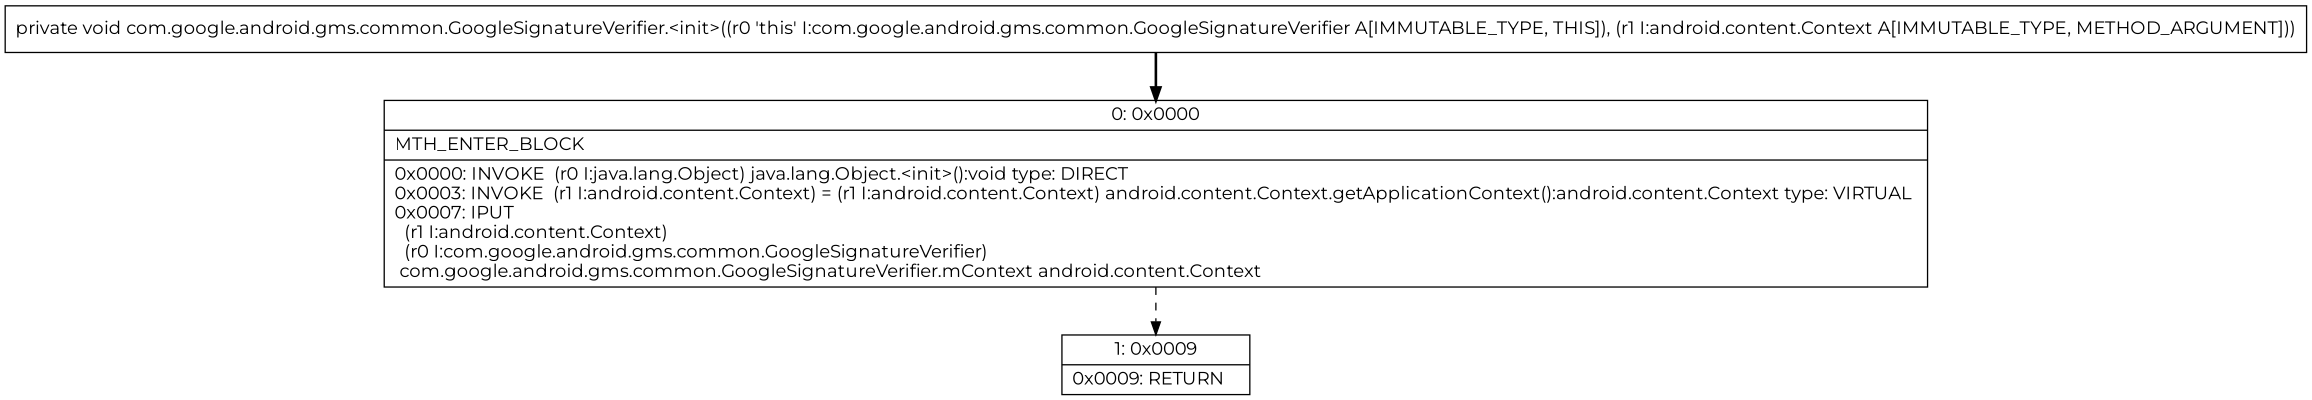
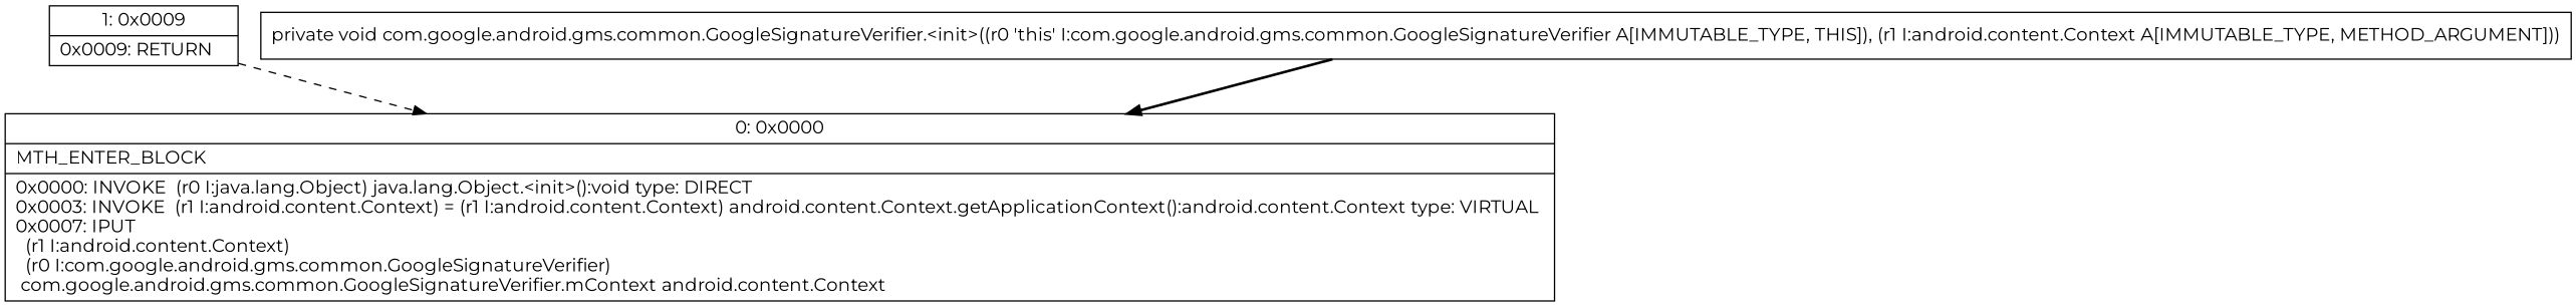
  digraph {
    fontname=Montserrat
    node [shape=record fontname=Montserrat]
    edge [fontname=Montserrat]
    n1 [label="{0\:\ 0x0000|MTH_ENTER_BLOCK\l|0x0000: INVOKE  (r0 I:java.lang.Object) java.lang.Object.\<init\>():void type: DIRECT \l0x0003: INVOKE  (r1 I:android.content.Context) = (r1 I:android.content.Context) android.content.Context.getApplicationContext():android.content.Context type: VIRTUAL \l0x0007: IPUT  \l  (r1 I:android.content.Context)\l  (r0 I:com.google.android.gms.common.GoogleSignatureVerifier)\l com.google.android.gms.common.GoogleSignatureVerifier.mContext android.content.Context \l}"]
    n2 [label="{1\:\ 0x0009|0x0009: RETURN   \l}"]
    n3 [label="{private void com.google.android.gms.common.GoogleSignatureVerifier.\<init\>((r0 'this' I:com.google.android.gms.common.GoogleSignatureVerifier A[IMMUTABLE_TYPE, THIS]), (r1 I:android.content.Context A[IMMUTABLE_TYPE, METHOD_ARGUMENT])) }"]
-   n1 -> n2 [style=dashed]
+   n2 -> n1 [style=dashed]
    n3 -> n1 [style=bold]
  }
